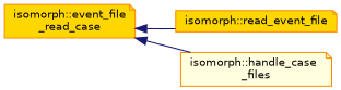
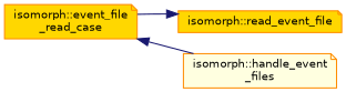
  digraph {
    rankdir=LR
    node [color=darkorange fillcolor=gold fontname=Helvetica fontsize=10 shape=note style=filled]
    edge [color=midnightblue dir=back fontname=Helvetica fontsize=10 labelfontname=Helvetica labelfontsize=10 style=solid]
    n1 [fontcolor=black height=0.2 label="isomorph::event_file\l_read_case" width=0.4]
    n2 [height=0.2 label="isomorph::read_event_file" width=0.4]
-   n3 [fillcolor=lightyellow height=0.2 label="isomorph::handle_case\l_files" width=0.4]
-   n1 -> n2
+   n3 [fillcolor=lightyellow height=0.2 label="isomorph::handle_event\l_files" width=0.4]
+   n2 -> n1
    n1 -> n3
  }
